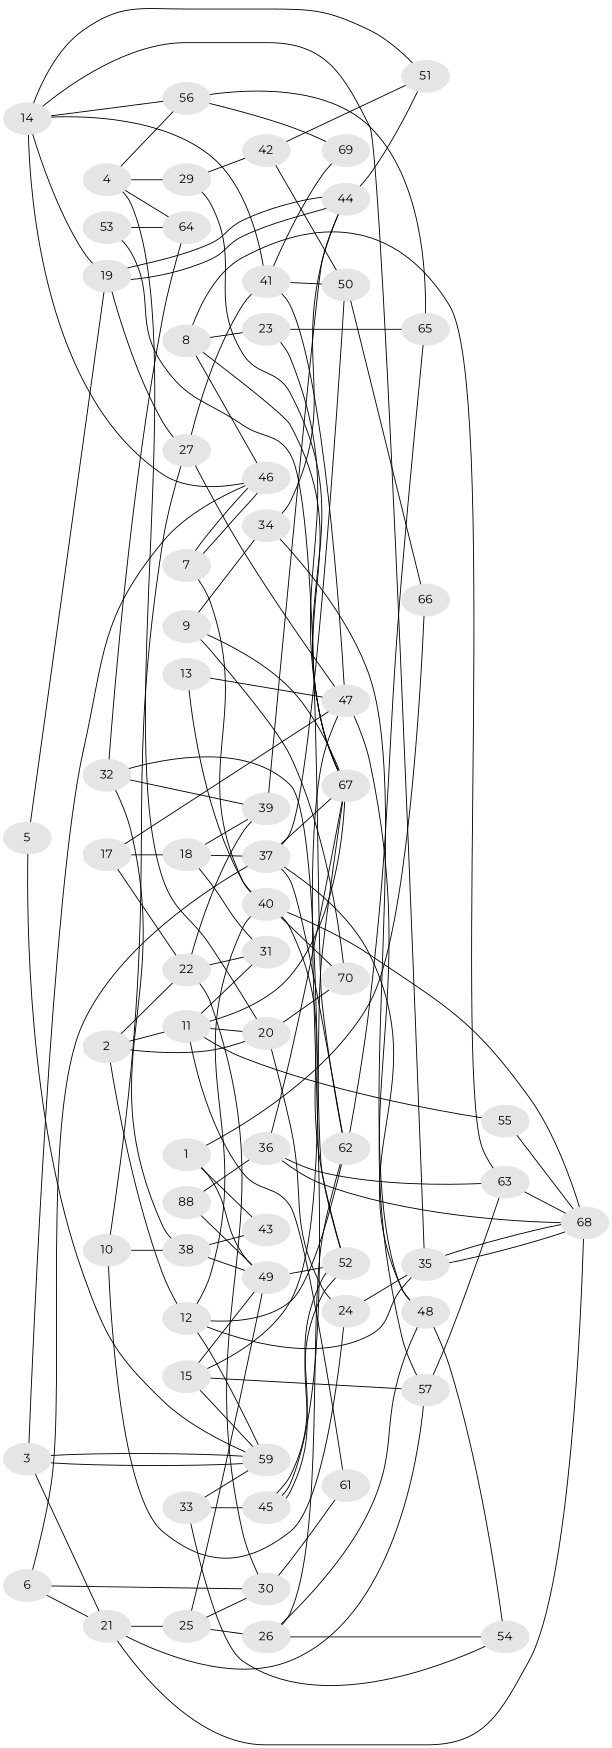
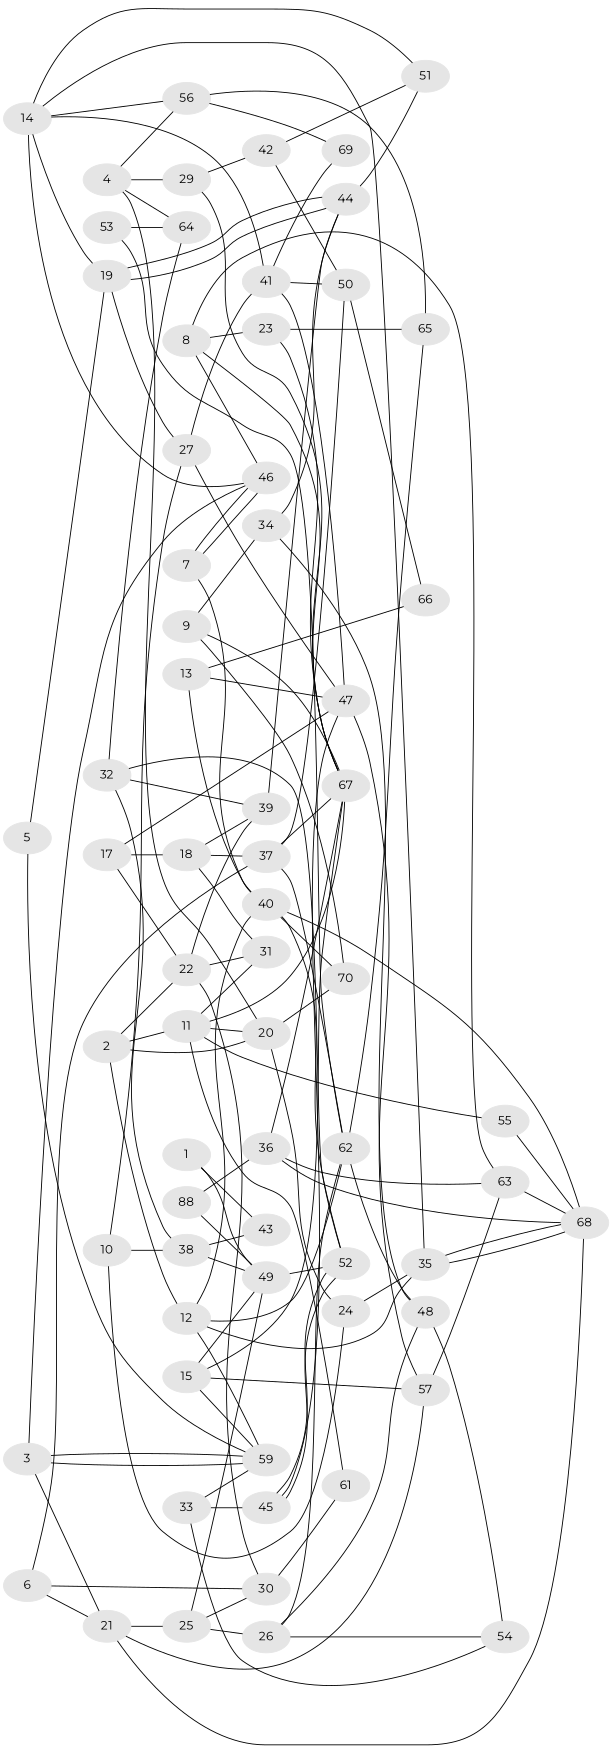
  graph {
    fontname=Montserrat
    rankdir=LR
    node [color=gray90 fontname=Montserrat style=filled]
    edge [fontname=Montserrat]
    1
    43
    49
    66
    52
    2
    11
    12
    20
    22
    67
    31
    55
    61
    59
    40
    35
    62
    70
    24
    30
    39
    3
    21
    46
    57
    25
    68
    4
    29
    56
    64
    42
    65
    69
    5
    19
    27
    44
    6
    37
    48
    50
    7
    8
    23
    63
    9
    34
    10
    38
    47
    41
    13
    14
    51
    15
    17
    18
    26
    54
    n62 [label=88]
    36
    32
    33
    45
    53
    1 -- 43
    1 -- 49
-   1 -- 66
+   13 -- 66
    49 -- 52
    2 -- 11
    2 -- 12
    2 -- 20
    2 -- 22
    11 -- 20
    11 -- 67
    11 -- 31
    11 -- 55
    11 -- 61
    12 -- 59
    12 -- 40
    12 -- 35
    12 -- 62
    20 -- 70
    20 -- 24
    22 -- 31
    22 -- 30
    22 -- 39
    55 -- 68
    40 -- 52
    40 -- 70
    40 -- 68
    35 -- 68
    35 -- 68
    62 -- 65
    24 -- 35
    30 -- 61
    39 -- 44
    3 -- 59
    3 -- 59
    3 -- 21
    3 -- 46
    21 -- 57
    21 -- 25
    21 -- 68
    57 -- 63
    25 -- 49
    25 -- 30
    25 -- 26
    4 -- 20
    4 -- 29
    4 -- 56
    4 -- 64
    29 -- 67
    29 -- 42
    56 -- 65
    56 -- 69
    42 -- 50
    42 -- 51
    5 -- 59
    5 -- 19
    19 -- 27
    19 -- 44
    19 -- 44
    27 -- 47
    27 -- 41
    44 -- 51
    6 -- 30
    6 -- 21
    6 -- 37
    37 -- 67
    37 -- 62
-   37 -- 48
+   62 -- 48
    37 -- 50
    48 -- 54
    50 -- 66
    7 -- 40
    7 -- 46
    7 -- 46
    8 -- 67
    8 -- 46
    8 -- 23
    8 -- 63
    23 -- 67
    23 -- 65
    63 -- 68
    9 -- 67
    9 -- 70
    9 -- 34
    34 -- 44
    34 -- 48
    10 -- 24
    10 -- 27
    10 -- 38
    38 -- 43
    38 -- 49
    47 -- 57
    41 -- 69
    41 -- 50
    41 -- 47
    13 -- 40
    13 -- 47
    14 -- 35
    14 -- 46
    14 -- 56
    14 -- 19
    14 -- 41
    14 -- 51
    15 -- 49
    15 -- 67
    15 -- 59
    15 -- 57
    17 -- 22
    17 -- 47
    17 -- 18
    18 -- 31
    18 -- 39
    18 -- 37
    26 -- 62
    26 -- 48
    26 -- 54
    n62 -- 49
    n62 -- 36
    36 -- 67
    36 -- 68
    36 -- 63
    32 -- 52
    32 -- 39
    32 -- 64
    32 -- 38
    33 -- 59
    33 -- 54
    33 -- 45
    45 -- 52
    45 -- 52
    45 -- 47
    53 -- 62
    53 -- 64
  }
